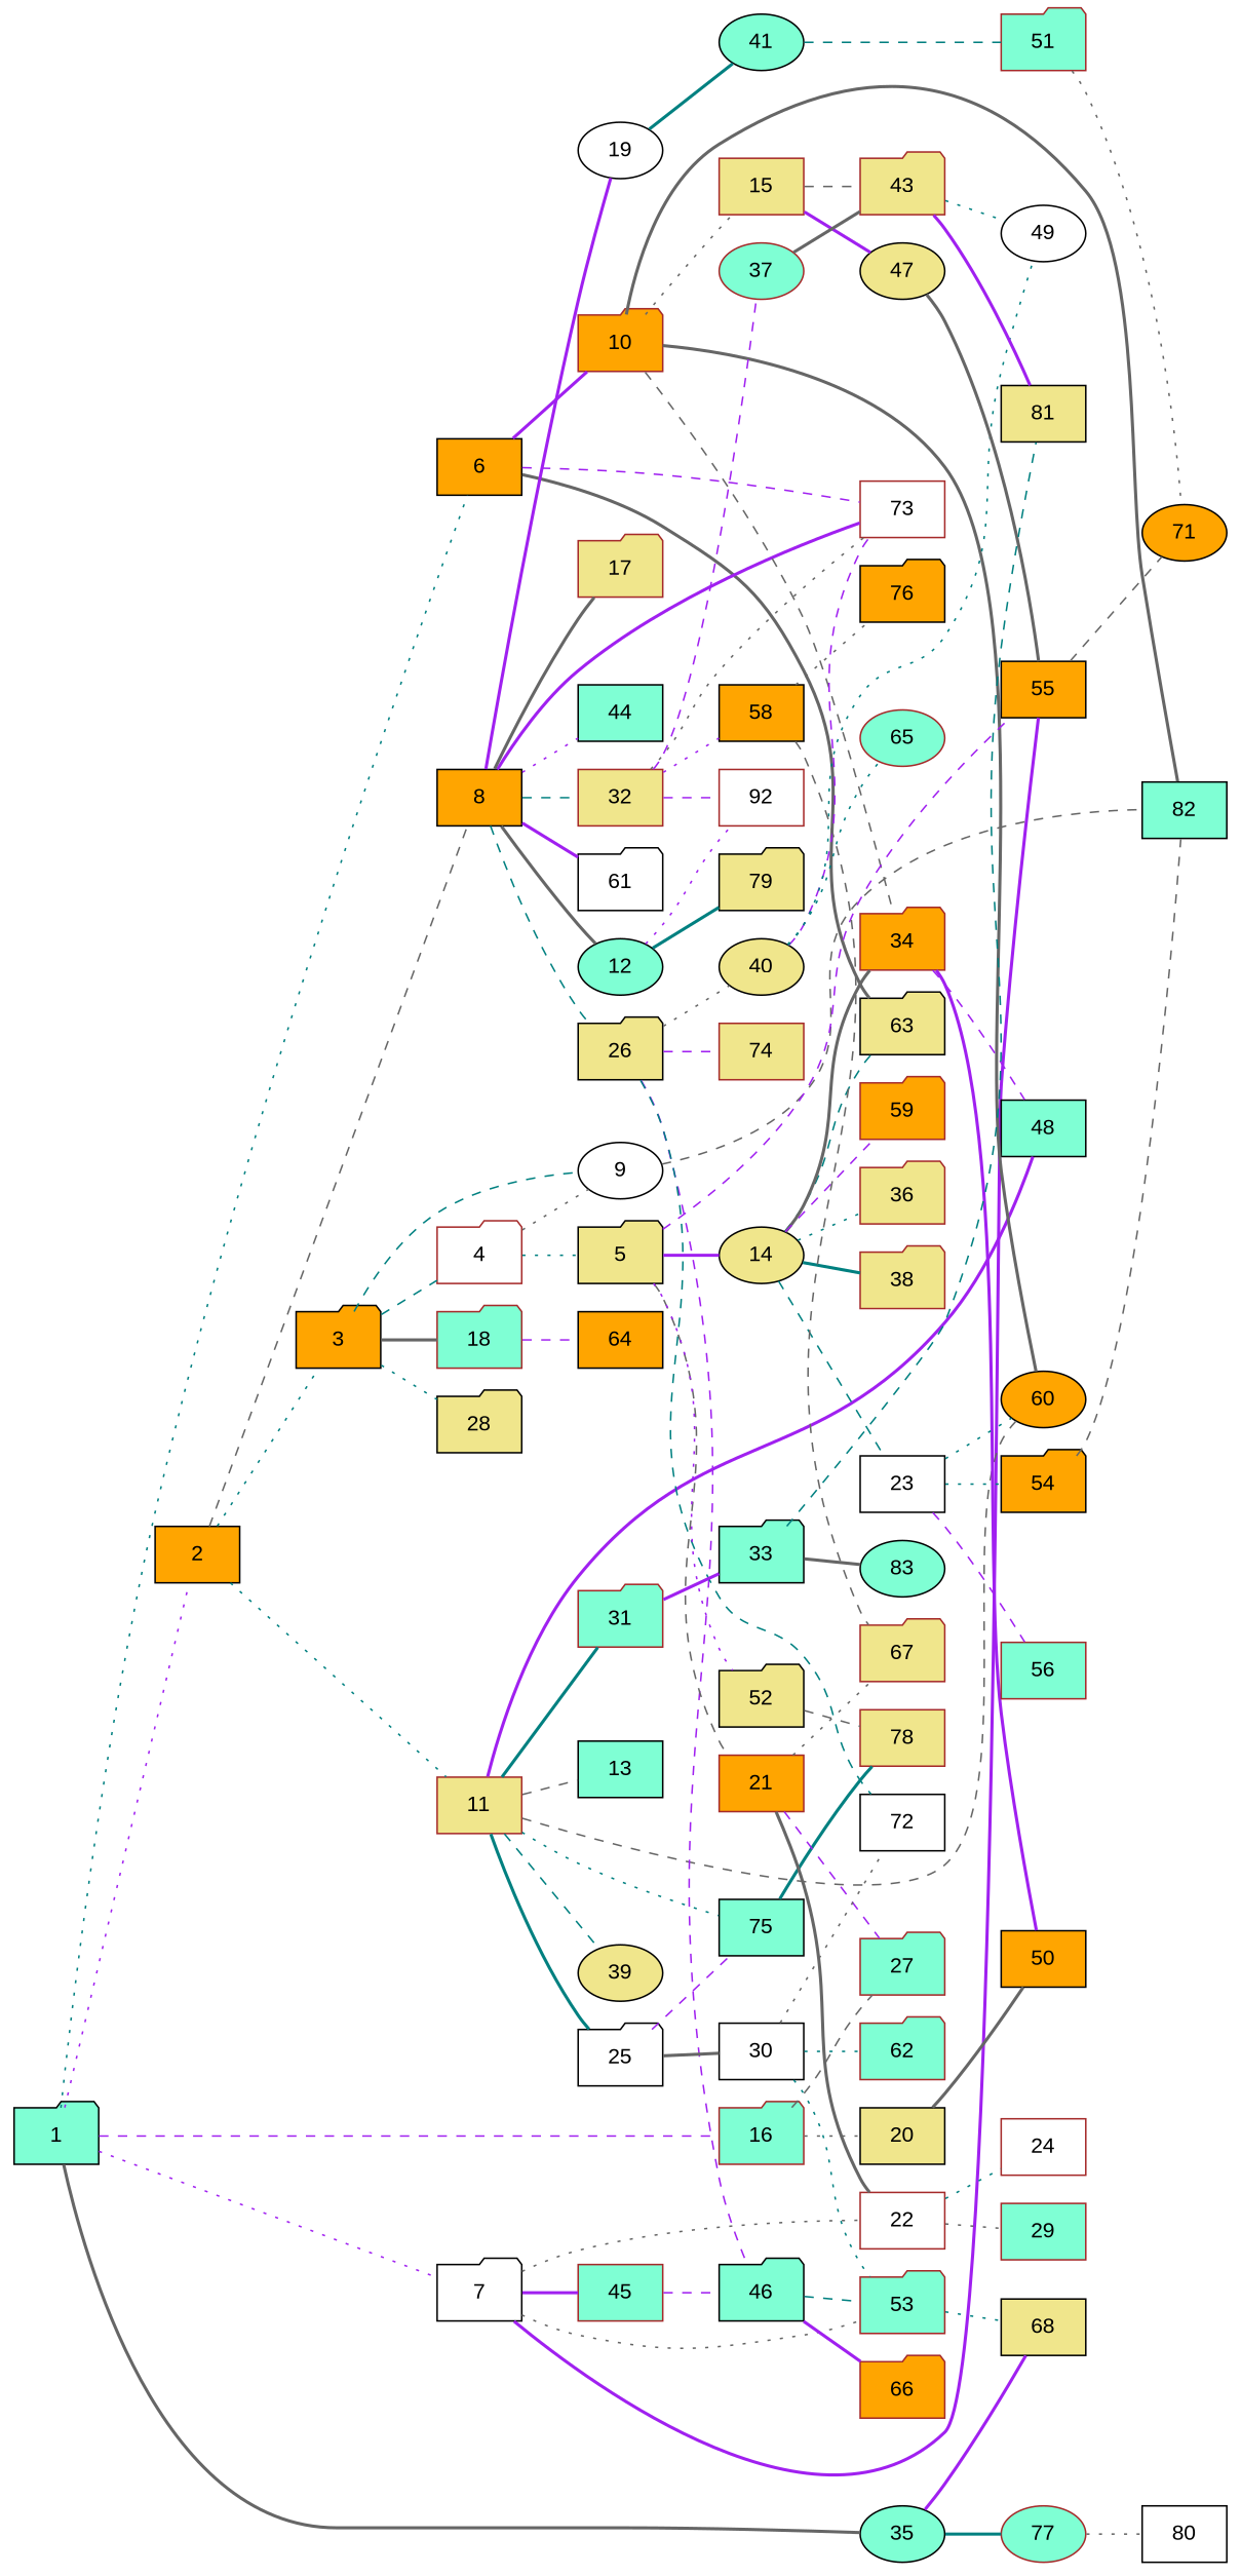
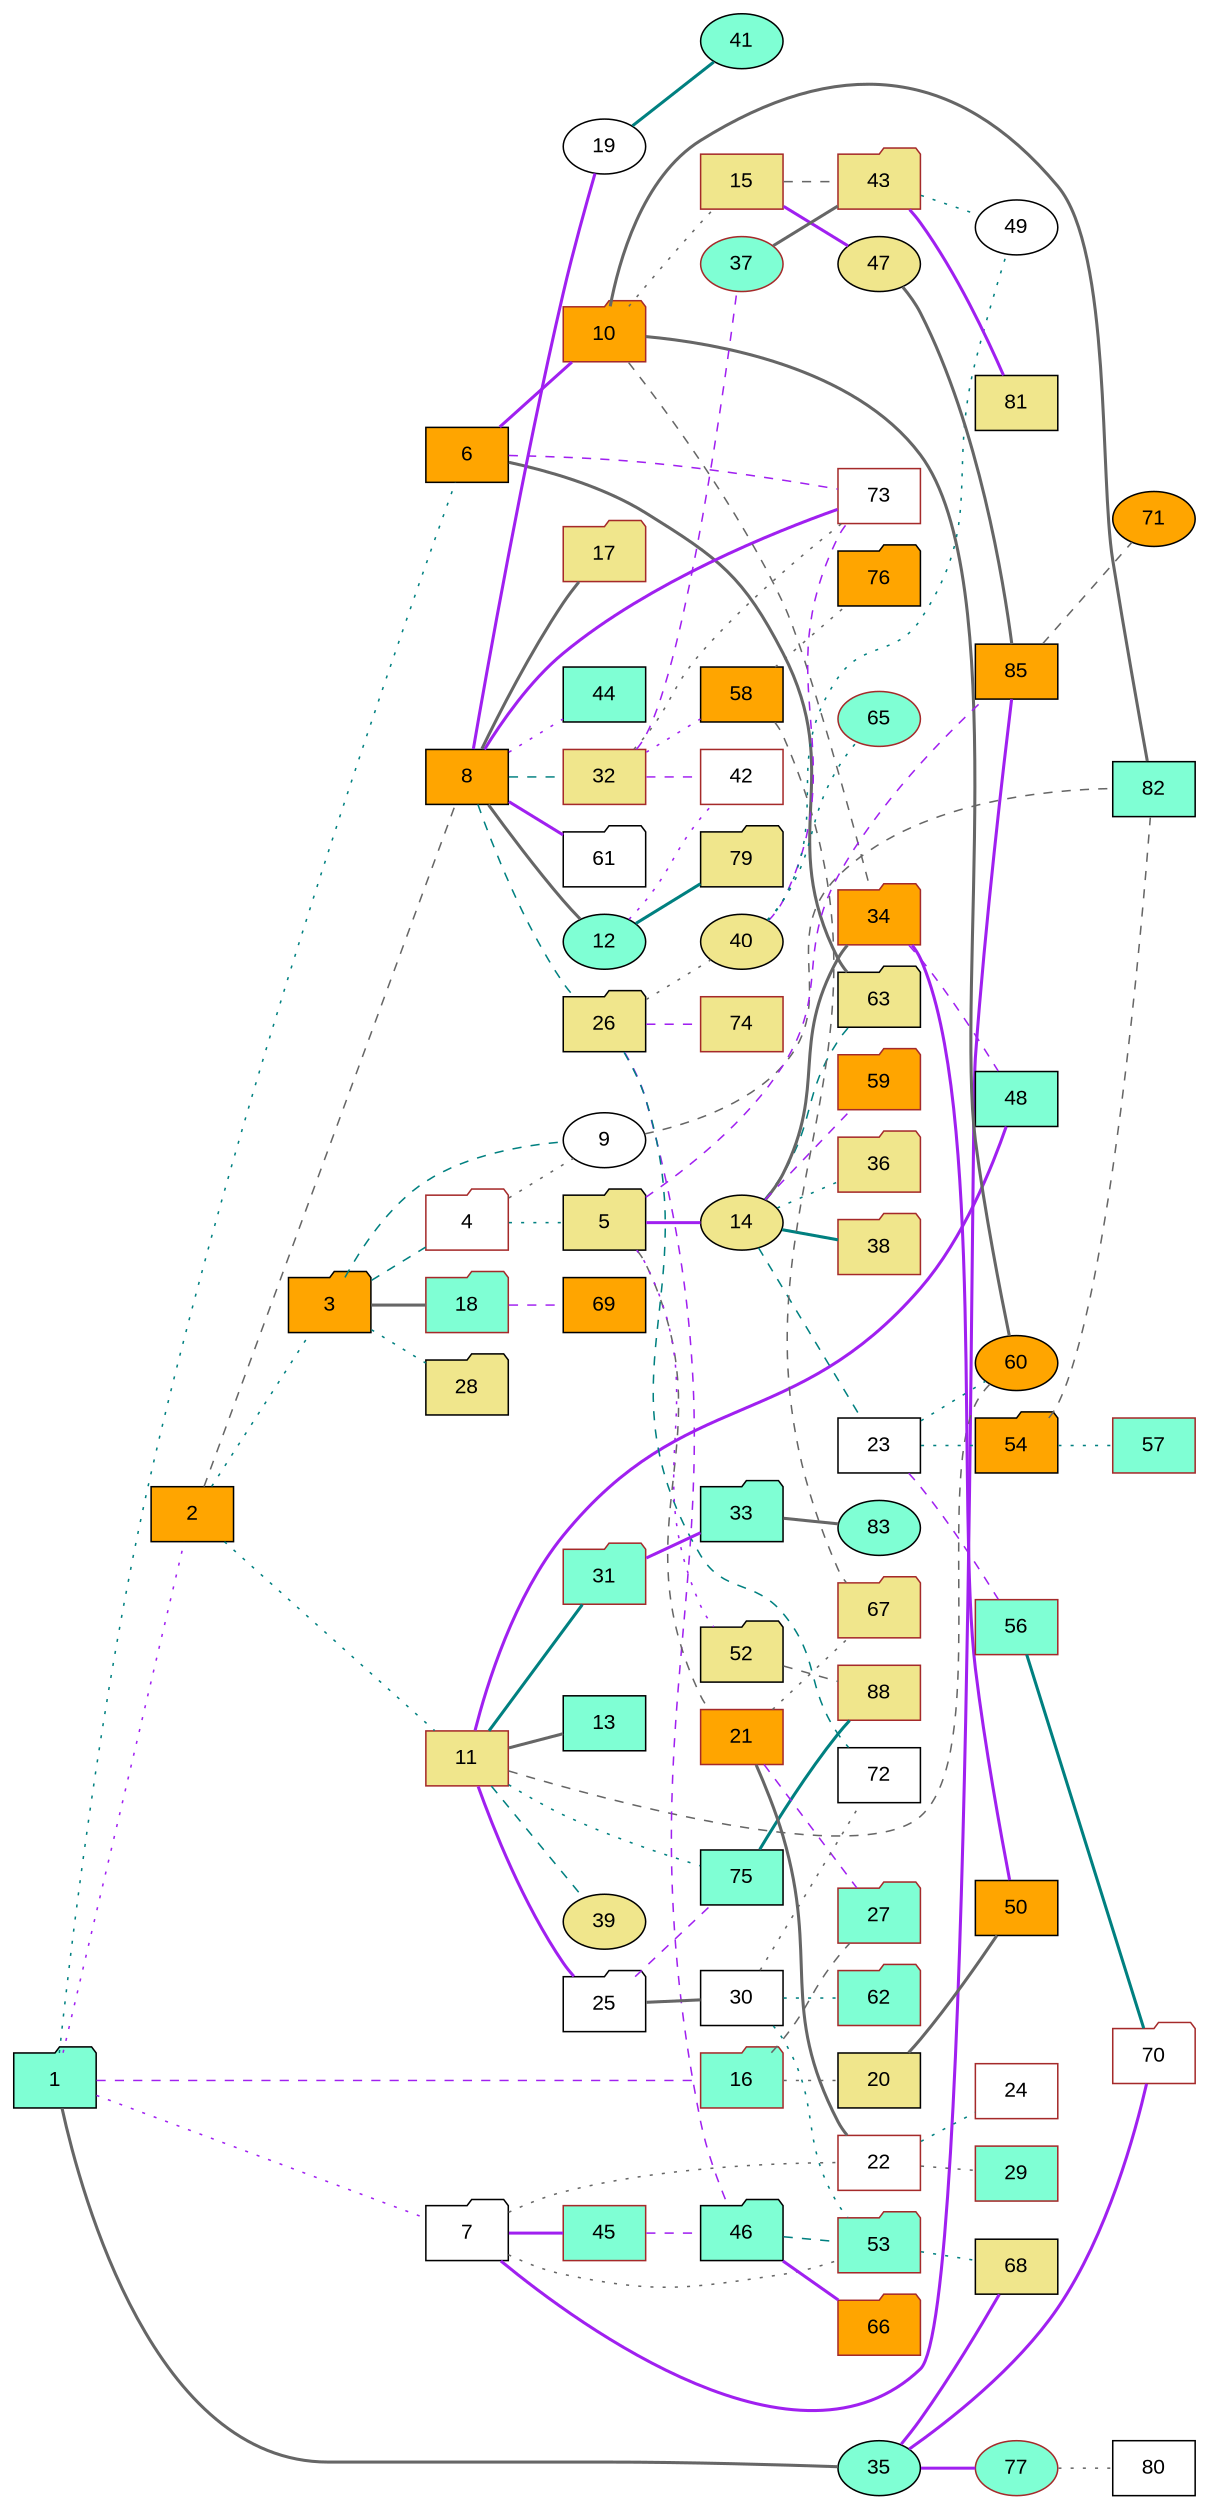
  graph {
    fontname="Liberation Sans"
    rankdir=LR
    node [color=black fillcolor=aquamarine fontname="Liberation Sans" shape=box style=filled]
    edge [color=gray40 fontname="Liberation Sans" style=bold]
    2 [fillcolor=orange]
    1 [shape=folder]
    6 [fillcolor=orange]
    7 [fillcolor=white shape=folder]
    16 [color=brown shape=folder]
    35 [shape=ellipse]
    3 [fillcolor=orange shape=folder]
    8 [fillcolor=orange]
    11 [color=brown fillcolor=khaki]
    10 [color=brown fillcolor=orange shape=folder]
    63 [fillcolor=khaki shape=folder]
    73 [color=brown fillcolor=white]
-   55 [fillcolor=orange]
+   55 [fillcolor=orange label=85]
    22 [color=brown fillcolor=white]
    45 [color=brown]
    53 [color=brown shape=folder]
    20 [fillcolor=khaki]
    27 [color=brown shape=folder]
    68 [fillcolor=khaki]
+   70 [color=brown fillcolor=white shape=folder]
    77 [color=brown shape=ellipse]
    4 [color=brown fillcolor=white shape=folder]
    9 [fillcolor=white shape=ellipse]
    18 [color=brown shape=folder]
    28 [fillcolor=khaki shape=folder]
    12 [shape=ellipse]
    17 [color=brown fillcolor=khaki shape=folder]
    19 [fillcolor=white shape=ellipse]
    26 [fillcolor=khaki shape=folder]
    32 [color=brown fillcolor=khaki]
    44
    61 [fillcolor=white shape=folder]
    60 [fillcolor=orange shape=ellipse]
    13
    25 [fillcolor=white shape=folder]
    31 [color=brown shape=folder]
    39 [fillcolor=khaki shape=ellipse]
    48
    75
    5 [fillcolor=khaki shape=folder]
    82
-   69 [fillcolor=orange label=64]
+   69 [fillcolor=orange]
    14 [fillcolor=khaki shape=ellipse]
    21 [color=brown fillcolor=orange]
    52 [fillcolor=khaki shape=folder]
    34 [color=brown fillcolor=orange shape=folder]
    23 [fillcolor=white]
    36 [color=brown fillcolor=khaki shape=folder]
    38 [color=brown fillcolor=khaki shape=folder]
    59 [color=brown fillcolor=orange shape=folder]
    67 [color=brown fillcolor=khaki shape=folder]
-   78 [color=brown fillcolor=khaki]
+   78 [color=brown fillcolor=khaki label=88]
    71 [fillcolor=orange shape=ellipse]
    15 [color=brown fillcolor=khaki]
    24 [color=brown fillcolor=white]
    29 [color=brown]
    46 [shape=folder]
-   42 [color=brown fillcolor=white label=92]
+   42 [color=brown fillcolor=white]
    79 [fillcolor=khaki shape=folder]
    41 [shape=ellipse]
    40 [fillcolor=khaki shape=ellipse]
    72 [fillcolor=white]
    74 [color=brown fillcolor=khaki]
    37 [color=brown shape=ellipse]
    58 [fillcolor=orange]
    43 [color=brown fillcolor=khaki shape=folder]
    47 [fillcolor=khaki shape=ellipse]
    50 [fillcolor=orange]
    30 [fillcolor=white]
    33 [shape=folder]
    54 [fillcolor=orange shape=folder]
    56 [color=brown]
    81 [fillcolor=khaki]
    49 [fillcolor=white shape=ellipse]
-   51 [color=brown shape=folder]
+   57 [color=brown]
    62 [color=brown shape=folder]
    65 [color=brown shape=ellipse]
    66 [color=brown fillcolor=orange shape=folder]
    83 [shape=ellipse]
    76 [fillcolor=orange shape=folder]
    80 [fillcolor=white]
    2 -- 3 [color=teal style=dotted]
    2 -- 8 [style=dashed]
    2 -- 11 [color=teal style=dotted]
    1 -- 2 [color=purple style=dotted]
    1 -- 6 [color=teal style=dotted]
    1 -- 7 [color=purple style=dotted]
    1 -- 16 [color=purple style=dashed]
    1 -- 35
    6 -- 10 [color=purple]
    6 -- 63
    6 -- 73 [color=purple style=dashed]
    7 -- 55 [color=purple]
    7 -- 22 [style=dotted]
    7 -- 45 [color=purple]
    7 -- 53 [style=dotted]
    16 -- 20 [style=dotted]
    16 -- 27 [style=dashed]
    35 -- 68 [color=purple]
-   35 -- 77 [color=teal]
+   35 -- 70 [color=purple]
+   35 -- 77 [color=purple]
    3 -- 4 [color=teal style=dashed]
    3 -- 9 [color=teal style=dashed]
    3 -- 18
    3 -- 28 [color=teal style=dotted]
    8 -- 73 [color=purple]
    8 -- 12
    8 -- 17
    8 -- 19 [color=purple]
    8 -- 26 [color=teal style=dashed]
    8 -- 32 [color=teal style=dashed]
    8 -- 44 [color=purple style=dotted]
    8 -- 61 [color=purple]
    11 -- 60 [style=dashed]
-   11 -- 13 [style=dashed]
-   11 -- 25 [color=teal]
+   11 -- 13
+   11 -- 25 [color=purple]
    11 -- 31 [color=teal]
    11 -- 39 [color=teal style=dashed]
    11 -- 48 [color=purple]
    11 -- 75 [color=teal style=dotted]
    10 -- 60
    10 -- 82
    10 -- 34 [style=dashed]
    10 -- 15 [style=dotted]
    55 -- 71 [style=dashed]
    22 -- 24 [color=teal style=dotted]
    22 -- 29 [style=dotted]
    45 -- 46 [color=purple style=dashed]
    53 -- 68 [color=teal style=dotted]
    20 -- 50
    77 -- 80 [style=dotted]
    4 -- 9 [style=dotted]
    4 -- 5 [color=teal style=dotted]
    9 -- 82 [style=dashed]
    18 -- 69 [color=purple style=dashed]
    12 -- 42 [color=purple style=dotted]
    12 -- 79 [color=teal]
    19 -- 41 [color=teal]
    26 -- 46 [color=purple style=dashed]
    26 -- 40 [style=dotted]
    26 -- 72 [color=teal style=dashed]
    26 -- 74 [color=purple style=dashed]
    32 -- 73 [style=dotted]
    32 -- 42 [color=purple style=dashed]
    32 -- 37 [color=purple style=dashed]
    32 -- 58 [color=purple style=dotted]
    25 -- 75 [color=purple style=dashed]
    25 -- 30
    31 -- 33 [color=purple]
    75 -- 78 [color=teal]
    5 -- 55 [color=purple style=dashed]
    5 -- 14 [color=purple]
    5 -- 21 [style=dashed]
    5 -- 52 [color=purple style=dotted]
    14 -- 63 [color=teal style=dashed]
    14 -- 34
    14 -- 23 [color=teal style=dashed]
    14 -- 36 [color=teal style=dotted]
    14 -- 38 [color=teal]
    14 -- 59 [color=purple style=dashed]
    21 -- 22
    21 -- 27 [color=purple style=dashed]
    21 -- 67 [style=dotted]
    52 -- 78 [style=dashed]
    34 -- 48 [color=purple style=dashed]
    34 -- 50 [color=purple]
    23 -- 60 [color=teal style=dotted]
    23 -- 54 [color=teal style=dotted]
    23 -- 56 [color=purple style=dashed]
    15 -- 43 [style=dashed]
    15 -- 47 [color=purple]
    46 -- 53 [color=teal style=dashed]
    46 -- 66 [color=purple]
-   41 -- 51 [color=teal style=dashed]
    40 -- 73 [color=purple style=dashed]
    40 -- 49 [color=teal style=dotted]
    40 -- 65 [color=teal style=dotted]
    37 -- 43
    58 -- 67 [style=dashed]
    58 -- 76 [style=dotted]
    43 -- 81 [color=purple]
    43 -- 49 [color=teal style=dotted]
    47 -- 55
    30 -- 53 [color=teal style=dotted]
    30 -- 72 [style=dotted]
    30 -- 62 [color=teal style=dotted]
-   33 -- 81 [color=teal style=dashed]
    33 -- 83
    54 -- 82 [style=dashed]
-   51 -- 71 [style=dotted]
+   54 -- 57 [color=teal style=dotted]
+   56 -- 70 [color=teal]
  }
